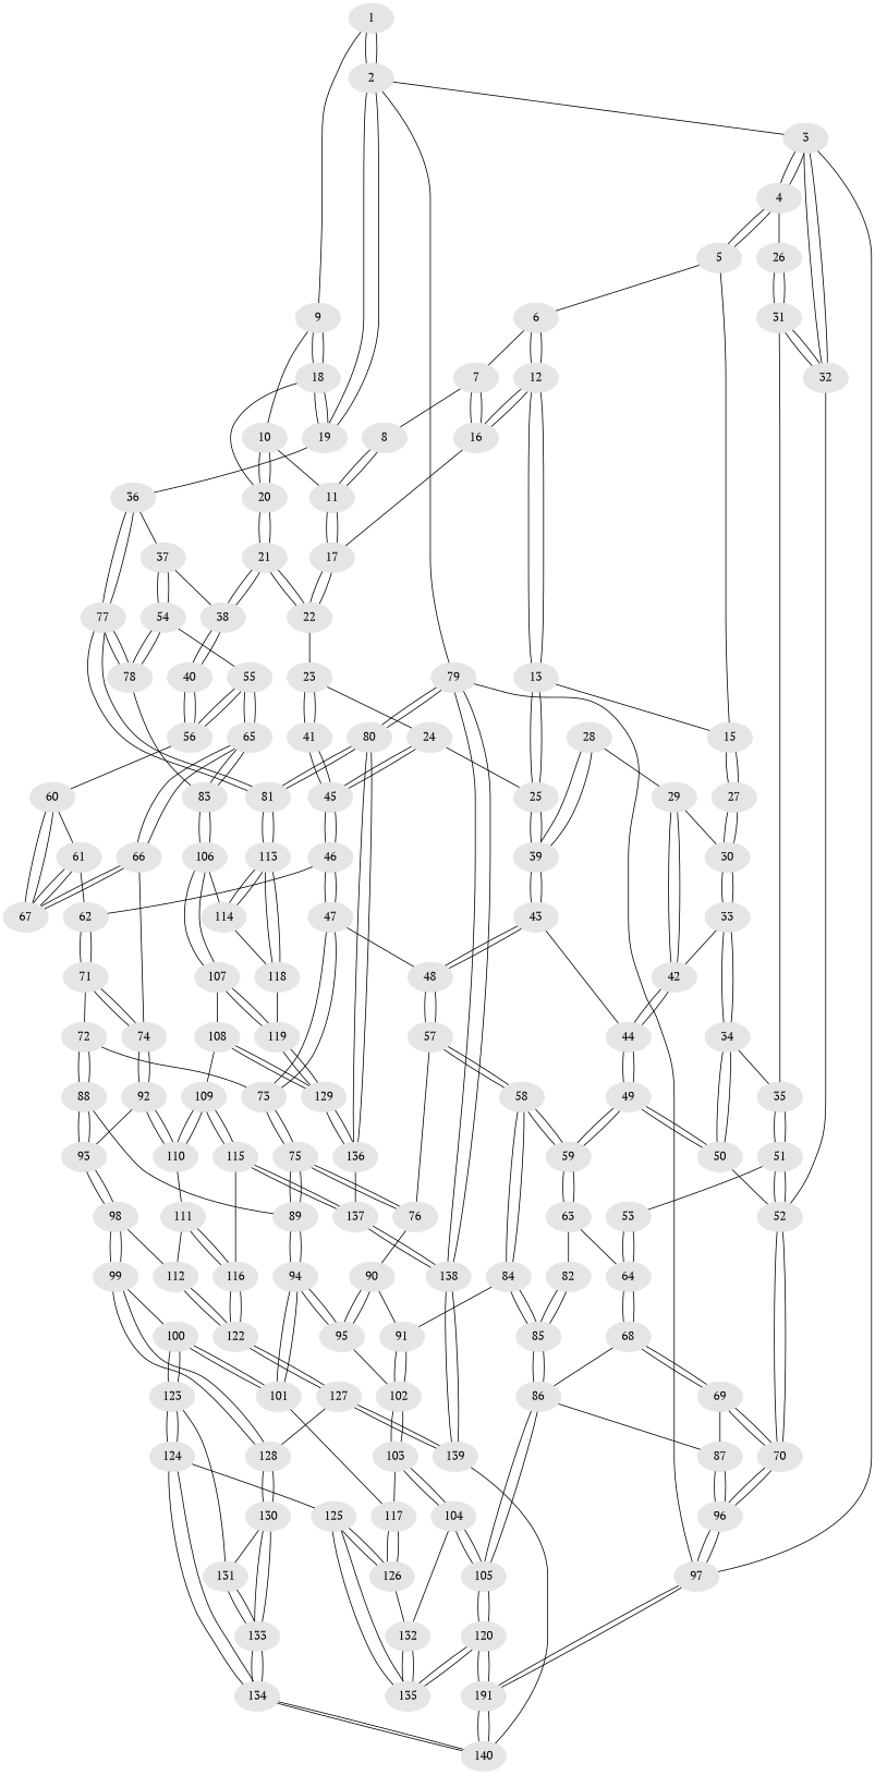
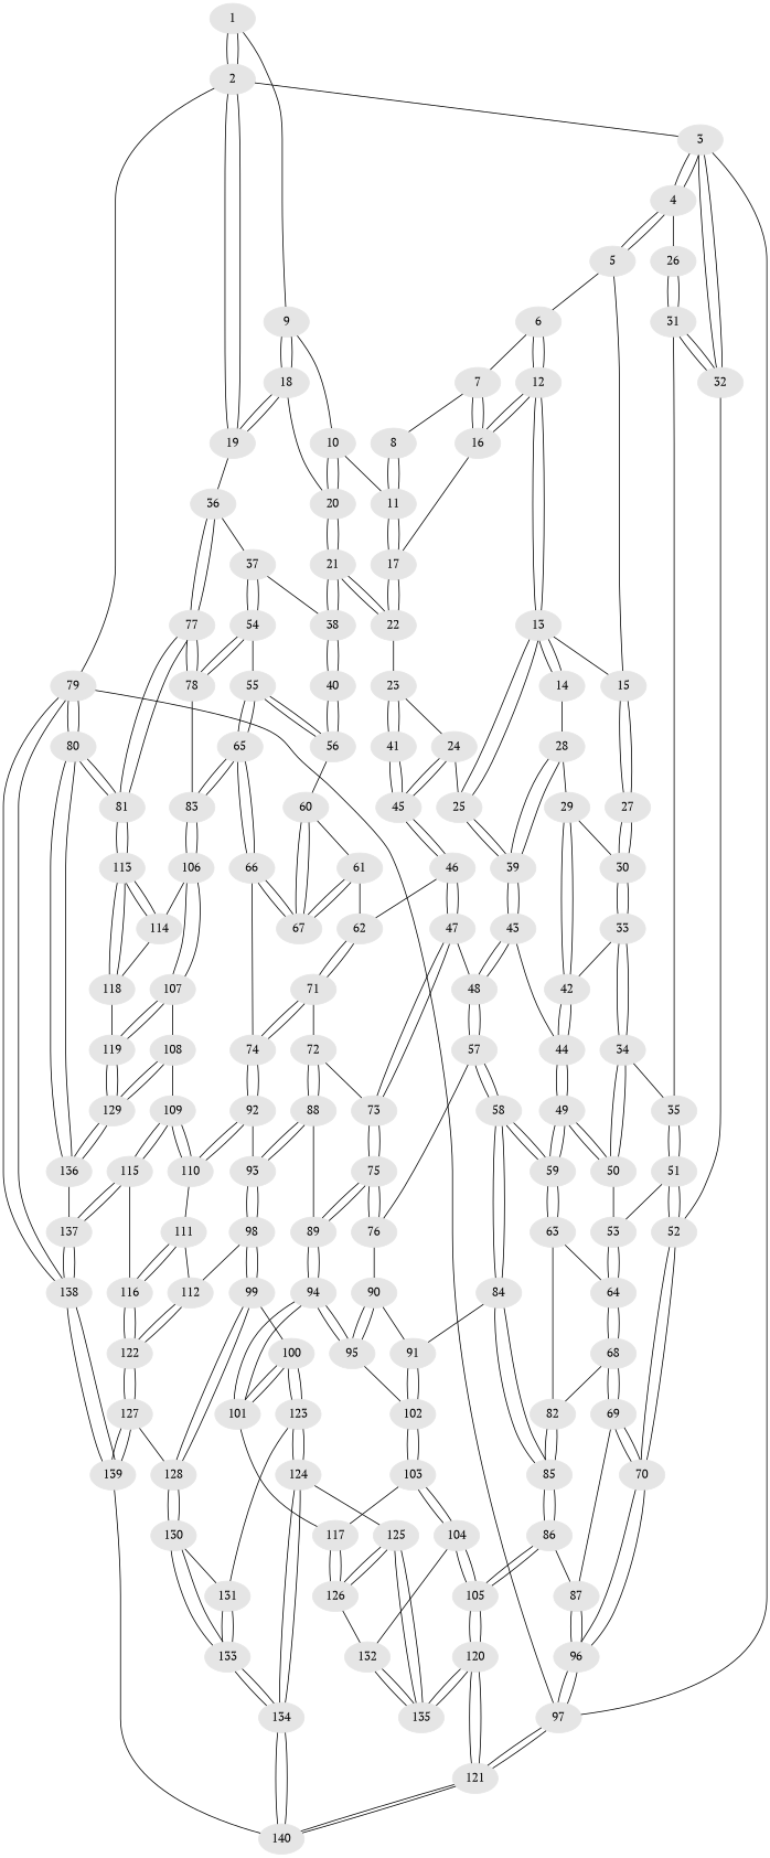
  graph {
    fontname="PT Serif"
    node [color=gray90 fontname="PT Serif" style=filled]
    edge [fontname="PT Serif"]
    1
    2
    9
    3
    19
    79
    10
    18
    4
    32
    97
    36
    80
    138
    5
    26
    52
-   121 [label=191]
+   121
    6
    15
    31
    7
    12
    27
    8
    16
    13
    11
    17
    20
    21
    22
+   14
    25
    28
    39
    29
    30
    23
    37
    77
    38
    40
    24
    41
    45
    46
    43
    35
    33
    42
    44
    34
    51
    70
    50
    53
    54
    78
    81
    55
    56
    48
    60
    49
    57
    59
    47
    62
    73
    71
    75
    58
    76
    63
    64
    96
    68
    65
    83
    66
    61
    67
    84
    90
    85
    91
    82
    74
    72
    69
    106
    92
    87
    88
    89
    93
    110
    94
    95
    113
    136
    139
    137
    114
    118
    86
    107
    102
    105
    120
    98
    101
    103
    111
    99
    112
    117
    140
    100
    128
    122
    123
    130
    124
    131
    126
    104
    132
    135
    108
    119
    109
    129
    115
    116
    127
    125
    134
    133
    1 -- 2
    1 -- 2
    1 -- 9
    2 -- 3
    2 -- 19
    2 -- 19
    2 -- 79
    9 -- 10
    9 -- 18
    9 -- 18
    3 -- 4
    3 -- 4
    3 -- 32
    3 -- 32
    3 -- 97
    19 -- 36
    79 -- 97
    79 -- 80
    79 -- 80
    79 -- 138
    79 -- 138
    10 -- 11
    10 -- 20
    10 -- 20
    18 -- 19
    18 -- 19
    18 -- 20
    4 -- 5
    4 -- 5
    4 -- 26
    32 -- 52
    97 -- 121
    97 -- 121
    36 -- 37
    36 -- 77
    36 -- 77
    80 -- 81
    80 -- 81
    80 -- 136
    80 -- 136
    138 -- 139
    138 -- 139
    5 -- 6
    5 -- 15
    26 -- 31
    26 -- 31
    52 -- 70
    52 -- 70
    121 -- 140
    121 -- 140
    6 -- 7
    6 -- 12
    6 -- 12
    15 -- 27
    15 -- 27
    31 -- 32
    31 -- 32
    31 -- 35
    7 -- 8
    7 -- 16
    7 -- 16
    12 -- 16
    12 -- 16
    12 -- 13
    12 -- 13
    27 -- 30
    27 -- 30
    8 -- 11
    8 -- 11
    16 -- 17
    13 -- 15
+   13 -- 14
+   13 -- 14
    13 -- 25
    13 -- 25
    11 -- 17
    11 -- 17
    17 -- 22
    17 -- 22
    20 -- 21
    20 -- 21
    21 -- 22
    21 -- 22
    21 -- 38
    21 -- 38
    22 -- 23
+   14 -- 28
    25 -- 39
    25 -- 39
    28 -- 39
    28 -- 39
    28 -- 29
    39 -- 43
    39 -- 43
    29 -- 30
    29 -- 42
    29 -- 42
    30 -- 33
    30 -- 33
    23 -- 24
    23 -- 41
    23 -- 41
    37 -- 38
    37 -- 54
    37 -- 54
    77 -- 78
    77 -- 78
    77 -- 81
    77 -- 81
    38 -- 40
    38 -- 40
    40 -- 56
    40 -- 56
    24 -- 25
    24 -- 45
    24 -- 45
    41 -- 45
    41 -- 45
    45 -- 46
    45 -- 46
    46 -- 47
    46 -- 47
    46 -- 62
    43 -- 44
    43 -- 48
    43 -- 48
    35 -- 51
    35 -- 51
    33 -- 42
    33 -- 34
    33 -- 34
    42 -- 44
    42 -- 44
    44 -- 49
    44 -- 49
    34 -- 35
    34 -- 50
    34 -- 50
    51 -- 52
    51 -- 52
    51 -- 53
    70 -- 96
    70 -- 96
-   50 -- 52
+   50 -- 53
    53 -- 64
    53 -- 64
    54 -- 78
    54 -- 78
    54 -- 55
    78 -- 83
    81 -- 113
    81 -- 113
    55 -- 56
    55 -- 56
    55 -- 65
    55 -- 65
    56 -- 60
    48 -- 57
    48 -- 57
    60 -- 61
    60 -- 67
    60 -- 67
    49 -- 50
    49 -- 50
    49 -- 59
    49 -- 59
    57 -- 58
    57 -- 58
    57 -- 76
    59 -- 63
    59 -- 63
    47 -- 48
    47 -- 73
    47 -- 73
    62 -- 71
    62 -- 71
    73 -- 75
    73 -- 75
    71 -- 74
    71 -- 74
    71 -- 72
    75 -- 76
    75 -- 76
    75 -- 89
    75 -- 89
    58 -- 59
    58 -- 59
    58 -- 84
    58 -- 84
    76 -- 90
    63 -- 64
    63 -- 82
    64 -- 68
    64 -- 68
    96 -- 97
    96 -- 97
-   68 -- 86
+   68 -- 82
    68 -- 69
    68 -- 69
    65 -- 83
    65 -- 83
    65 -- 66
    65 -- 66
    83 -- 106
    83 -- 106
    66 -- 67
    66 -- 67
    66 -- 74
    61 -- 62
    61 -- 67
    61 -- 67
    84 -- 85
    84 -- 85
    84 -- 91
    90 -- 91
    90 -- 95
    90 -- 95
    85 -- 86
    85 -- 86
    91 -- 102
    91 -- 102
    82 -- 85
    82 -- 85
    74 -- 92
    74 -- 92
    72 -- 73
    72 -- 88
    72 -- 88
    69 -- 70
    69 -- 70
    69 -- 87
    106 -- 114
    106 -- 107
    106 -- 107
    92 -- 93
    92 -- 110
    92 -- 110
    87 -- 96
    87 -- 96
    88 -- 89
    88 -- 93
    88 -- 93
    89 -- 94
    89 -- 94
    93 -- 98
    93 -- 98
    110 -- 111
    94 -- 95
    94 -- 95
    94 -- 101
    94 -- 101
    95 -- 102
    113 -- 114
    113 -- 114
    113 -- 118
    113 -- 118
    136 -- 137
    139 -- 140
    137 -- 138
    137 -- 138
    114 -- 118
    118 -- 119
    86 -- 87
    86 -- 105
    86 -- 105
    107 -- 108
    107 -- 119
    107 -- 119
    102 -- 103
    102 -- 103
    105 -- 120
    105 -- 120
    120 -- 121
    120 -- 121
    120 -- 135
    120 -- 135
    98 -- 99
    98 -- 99
    98 -- 112
    101 -- 117
    103 -- 117
    103 -- 104
    103 -- 104
    111 -- 112
    111 -- 116
    111 -- 116
    99 -- 100
    99 -- 128
    99 -- 128
    112 -- 122
    112 -- 122
    117 -- 126
    117 -- 126
    100 -- 101
    100 -- 101
    100 -- 123
    100 -- 123
    128 -- 130
    128 -- 130
    122 -- 127
    122 -- 127
    123 -- 124
    123 -- 124
    123 -- 131
    130 -- 131
    130 -- 133
    130 -- 133
    124 -- 125
    124 -- 134
    124 -- 134
    131 -- 133
    131 -- 133
    126 -- 132
    104 -- 105
    104 -- 105
    104 -- 132
    132 -- 135
    132 -- 135
    108 -- 109
    108 -- 129
    108 -- 129
    119 -- 129
    119 -- 129
    109 -- 110
    109 -- 110
    109 -- 115
    109 -- 115
    129 -- 136
    129 -- 136
    115 -- 137
    115 -- 137
    115 -- 116
    116 -- 122
    116 -- 122
    127 -- 139
    127 -- 139
    127 -- 128
    125 -- 126
    125 -- 126
    125 -- 135
    125 -- 135
    134 -- 140
    134 -- 140
    133 -- 134
    133 -- 134
  }
